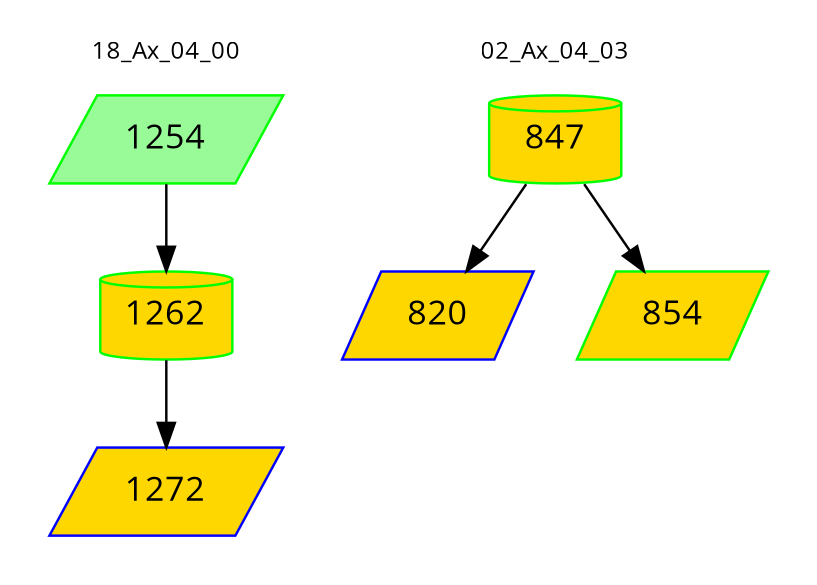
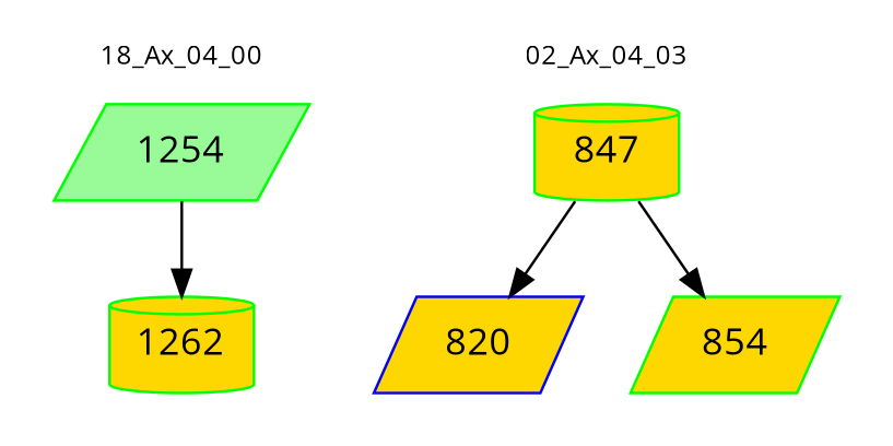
  digraph {
    fontname="Open Sans"
    node [color=green fillcolor=gold fontname="Open Sans" shape=parallelogram style=filled]
    edge [color=black fontname="Open Sans"]
    n1 [label=1262 shape=cylinder]
    n2 [fillcolor=palegreen label=1254]
-   n3 [color=blue label=1272]
    n4 [label=847 shape=cylinder]
    n5 [color=blue label=820]
    n6 [label=854]
    subgraph cluster_1 {
      color=white
      fontsize=10
      label="18_Ax_04_00"
      n1
      n2
-     n3
    }
    subgraph cluster_2 {
      color=white
      fontsize=10
      label="02_Ax_04_03"
      n4
      n5
      n6
    }
-   n1 -> n3
    n2 -> n1
    n4 -> n5
    n4 -> n6
  }
